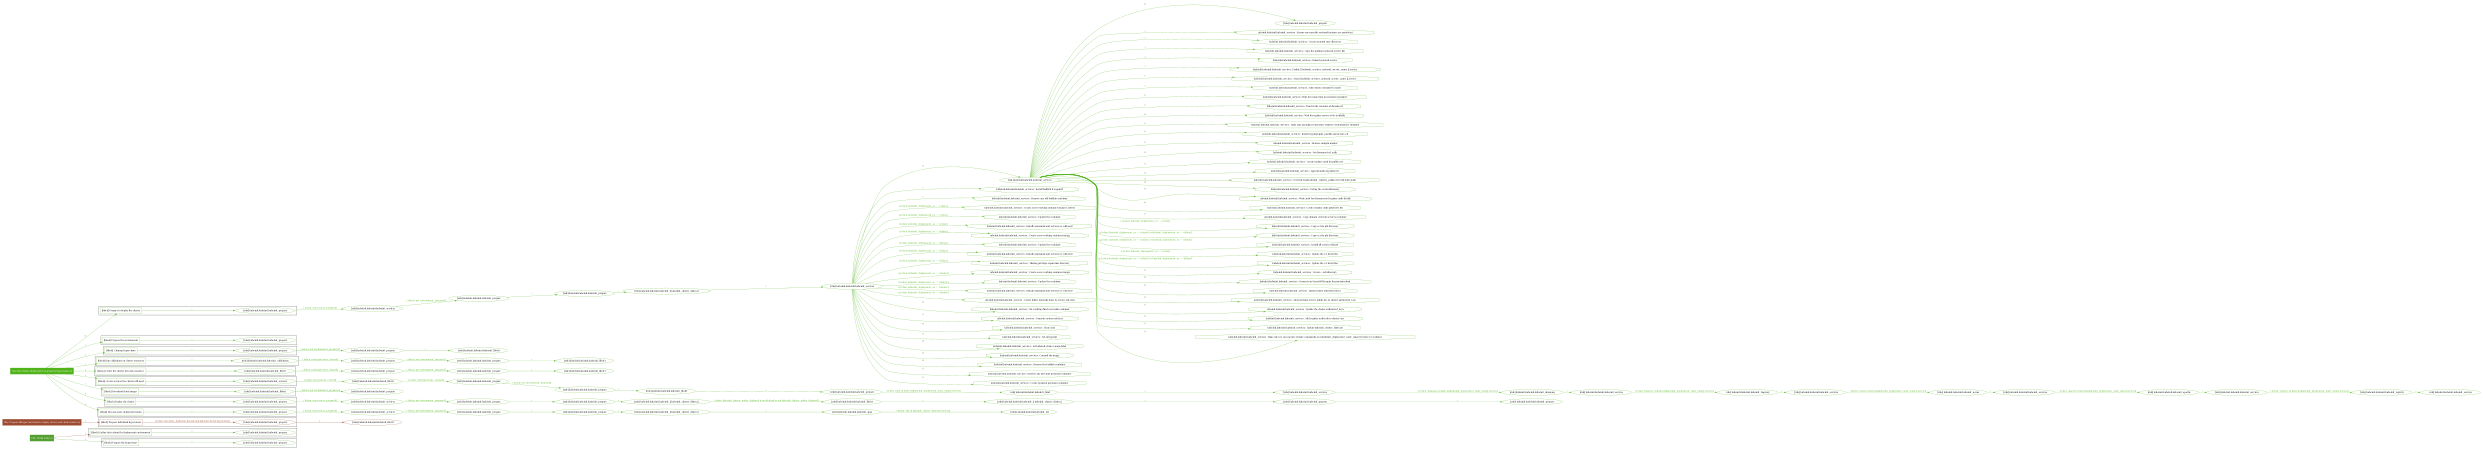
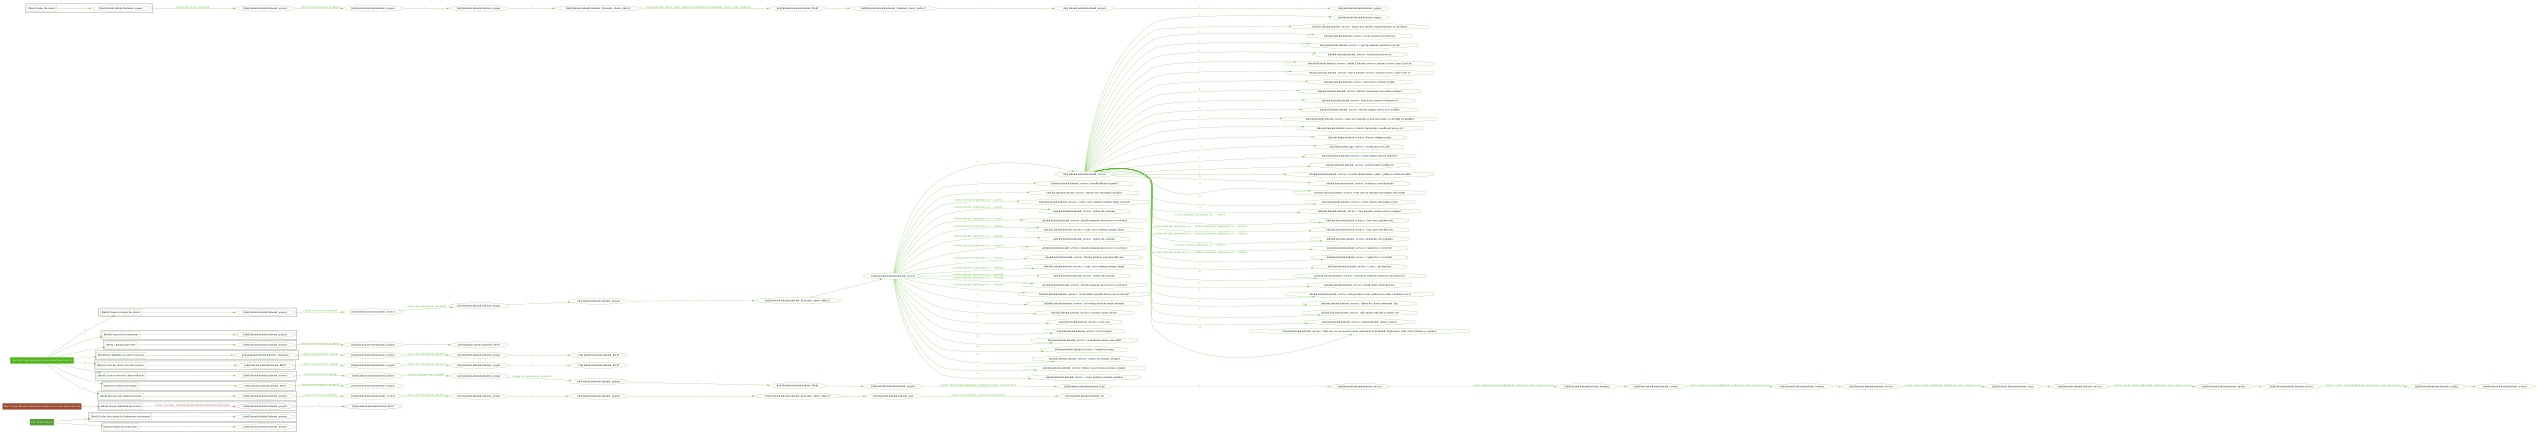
  digraph {
    concentrate=true
    fontname="Playfair Display"
    ordering=in
    rankdir=LR
    node [color="#50b319" fontname="Playfair Display"]
    edge [color="#50b319" fontcolor="#50b319" fontname="Playfair Display"]
    n1 [color="#529e2e" label="[role] kubeinit.kubeinit.kubeinit_prepare"]
    n2 [color="#529e2e" label="[block] Gather facts about the deployment environment" shape=box]
    n3 [color="#529e2e" label="[role] kubeinit.kubeinit.kubeinit_prepare"]
    n4 [color="#529e2e" label="[block] Prepare the hypervisors" shape=box]
    n5 [color="#529e2e" fontcolor="#ffffff" label="Play: Initial setup (1)" shape=box style=filled]
    n6 [color="#9c4a30" label="[role] kubeinit.kubeinit.kubeinit_libvirt"]
    n7 [color="#9c4a30" label="[role] kubeinit.kubeinit.kubeinit_prepare"]
    n8 [label="[role] kubeinit.kubeinit.kubeinit_prepare"]
    n9 [label="[role] kubeinit.kubeinit.kubeinit_libvirt"]
    n10 [label="[role] kubeinit.kubeinit.kubeinit_prepare"]
    n11 [label="[role] kubeinit.kubeinit.kubeinit_prepare"]
    n12 [label="[role] kubeinit.kubeinit.kubeinit_libvirt"]
    n13 [label="[role] kubeinit.kubeinit.kubeinit_prepare"]
    n14 [label="[role] kubeinit.kubeinit.kubeinit_prepare"]
    n15 [label="[role] kubeinit.kubeinit.kubeinit_libvirt"]
    n16 [label="[role] kubeinit.kubeinit.kubeinit_prepare"]
    n17 [label="[role] kubeinit.kubeinit.kubeinit_prepare"]
    n18 [label="[role] kubeinit.kubeinit.kubeinit_bind"]
    n19 [label="[role] kubeinit.kubeinit.kubeinit_prepare"]
    n20 [label="[role] kubeinit.kubeinit.kubeinit_libvirt"]
    n21 [label="[role] kubeinit.kubeinit.kubeinit_prepare"]
    n22 [label="[role] kubeinit.kubeinit.kubeinit_prepare"]
    n23 [label="[role] kubeinit.kubeinit.kubeinit_prepare"]
    n24 [label="[role] kubeinit.kubeinit.kubeinit_{{ kubeinit_cluster_distro }}"]
    n25 [label="[role] kubeinit.kubeinit.kubeinit_prepare"]
    n26 [label="[role] kubeinit.kubeinit.kubeinit_prepare"]
    n27 [label="[role] kubeinit.kubeinit.kubeinit_services"]
    n28 [label="[role] kubeinit.kubeinit.kubeinit_prepare"]
    n29 [label="[role] kubeinit.kubeinit.kubeinit_prepare"]
    n30 [label="[role] kubeinit.kubeinit.kubeinit_prepare"]
    n31 [label="[role] kubeinit.kubeinit.kubeinit_prepare"]
    n32 [label="[role] kubeinit.kubeinit.kubeinit_{{ kubeinit_cluster_distro }}"]
    n33 [label="[role] kubeinit.kubeinit.kubeinit_prepare"]
    n34 [label="[role] kubeinit.kubeinit.kubeinit_prepare"]
    n35 [label="[role] kubeinit.kubeinit.kubeinit_services"]
    n36 [label="[role] kubeinit.kubeinit.kubeinit_prepare"]
    n37 [label="[role] kubeinit.kubeinit.kubeinit_{{ kubeinit_cluster_distro }}"]
    n38 [label="[role] kubeinit.kubeinit.kubeinit_prepare"]
    n39 [label="[role] kubeinit.kubeinit.kubeinit_prepare"]
    n40 [label="[role] kubeinit.kubeinit.kubeinit_services"]
    n41 [label="[role] kubeinit.kubeinit.kubeinit_prepare"]
    n42 [label="[role] kubeinit.kubeinit.kubeinit_services"]
    n43 [label="[role] kubeinit.kubeinit.kubeinit_nexus"]
    n44 [label="[role] kubeinit.kubeinit.kubeinit_libvirt"]
    n45 [label="[role] kubeinit.kubeinit.kubeinit_libvirt"]
    n46 [label="[role] kubeinit.kubeinit.kubeinit_libvirt"]
    n47 [label="[role] kubeinit.kubeinit.kubeinit_{{ kubeinit_cluster_distro }}"]
    n48 [label="[role] kubeinit.kubeinit.kubeinit_libvirt"]
    n49 [label="[role] kubeinit.kubeinit.kubeinit_services"]
    n50 [label="[role] kubeinit.kubeinit.kubeinit_services"]
    n51 [label="[role] kubeinit.kubeinit.kubeinit_apps"]
    n52 [label="[role] kubeinit.kubeinit.kubeinit_services"]
    n53 [label="[role] kubeinit.kubeinit.kubeinit_services"]
    n54 [label="[role] kubeinit.kubeinit.kubeinit_registry"]
    n55 [label="[role] kubeinit.kubeinit.kubeinit_services"]
    n56 [label="[role] kubeinit.kubeinit.kubeinit_apache"]
    n57 [label="[role] kubeinit.kubeinit.kubeinit_services"]
    n58 [label="[role] kubeinit.kubeinit.kubeinit_haproxy"]
    n59 [label="[role] kubeinit.kubeinit.kubeinit_services"]
    n60 [label="[role] kubeinit.kubeinit.kubeinit_dnsmasq"]
    n61 [label="[role] kubeinit.kubeinit.kubeinit_services"]
    n62 [label="kubeinit.kubeinit.kubeinit_services : Ensure user specific systemd instance are persistent" shape=octagon]
    n63 [label="kubeinit.kubeinit.kubeinit_services : Create systemd user directory" shape=octagon]
    n64 [label="kubeinit.kubeinit.kubeinit_services : Copy the podman systemd service file" shape=octagon]
    n65 [label="kubeinit.kubeinit.kubeinit_services : Reload systemd service" shape=octagon]
    n66 [label="kubeinit.kubeinit.kubeinit_services : Enable {{ kubeinit_services_systemd_service_name }}.service" shape=octagon]
    n67 [label="kubeinit.kubeinit.kubeinit_services : Start {{ kubeinit_services_systemd_service_name }}.service" shape=octagon]
    n68 [label="kubeinit.kubeinit.kubeinit_services : Add remote container to hosts" shape=octagon]
    n69 [label="kubeinit.kubeinit.kubeinit_services : Wait for connection to provision container" shape=octagon]
    n70 [label="kubeinit.kubeinit.kubeinit_services : Read in the contents of domain.crt" shape=octagon]
    n71 [label="kubeinit.kubeinit.kubeinit_services : Wait for registry service to be available" shape=octagon]
    n72 [label="kubeinit.kubeinit.kubeinit_services : Make sure packages to generate registry credentials are installed" shape=octagon]
    n73 [label="kubeinit.kubeinit.kubeinit_services : Install cryptography, passlib and nexus3-cli" shape=octagon]
-   n74 [label="kubeinit.kubeinit.kubeinit_services : Remove nologin marker" shape=octagon]
-   n75 [label="kubeinit.kubeinit.kubeinit_services : Set disconnected_auth" shape=octagon]
+   n74 [label="kubeinit.deploy.kubeinit_services : Remove nologin marker" shape=octagon]
+   n75 [label="kubeinit.kubeinit.apps_services : Set disconnected_auth" shape=octagon]
    n76 [label="kubeinit.kubeinit.kubeinit_services : Create registry auth for pullsecret" shape=octagon]
    n77 [label="kubeinit.kubeinit.kubeinit_services : Append auths to pullsecret" shape=octagon]
    n78 [label="kubeinit.kubeinit.kubeinit_services : Override final kubeinit_registry_pullsecret with both auths" shape=octagon]
    n79 [label="kubeinit.kubeinit.kubeinit_services : Debug the creds dictionary" shape=octagon]
    n80 [label="kubeinit.kubeinit.kubeinit_services : Write auth for disconnected registry auth details" shape=octagon]
    n81 [label="kubeinit.kubeinit.kubeinit_services : Create registry auth pullsecret file" shape=octagon]
    n82 [label="kubeinit.kubeinit.kubeinit_services : Copy domain cert into services container" shape=octagon]
    n83 [label="kubeinit.kubeinit.kubeinit_services : Copy cert to pki directory" shape=octagon]
    n84 [label="kubeinit.kubeinit.kubeinit_services : Copy cert to pki directory" shape=octagon]
    n85 [label="kubeinit.kubeinit.kubeinit_services : Install all certs in ubuntu" shape=octagon]
    n86 [label="kubeinit.kubeinit.kubeinit_services : Update the CA trust files" shape=octagon]
    n87 [label="kubeinit.kubeinit.kubeinit_services : Update the CA trust files" shape=octagon]
    n88 [label="kubeinit.kubeinit.kubeinit_services : Create ~/.ssh directory" shape=octagon]
    n89 [label="kubeinit.kubeinit.kubeinit_services : Generate an OpenSSH keypair for provision host" shape=octagon]
    n90 [label="kubeinit.kubeinit.kubeinit_services : Install cluster authorized keys" shape=octagon]
    n91 [label="kubeinit.kubeinit.kubeinit_services : Add provision service public key to cluster authorized_keys" shape=octagon]
    n92 [label="kubeinit.kubeinit.kubeinit_services : Update the cluster authorized_keys" shape=octagon]
    n93 [label="kubeinit.kubeinit.kubeinit_services : Add registry auth info to cluster vars" shape=octagon]
    n94 [label="kubeinit.kubeinit.kubeinit_services : Update kubeinit_cluster_hostvars" shape=octagon]
    n95 [label="kubeinit.kubeinit.kubeinit_services : Make sure we can execute remote commands on {{ kubeinit_deployment_node_name }} before we continue" shape=octagon]
    n96 [label="kubeinit.kubeinit.kubeinit_services : Install buildah if required" shape=octagon]
    n97 [label="kubeinit.kubeinit.kubeinit_services : Remove any old buildah container" shape=octagon]
    n98 [label="kubeinit.kubeinit.kubeinit_services : Create a new working container image (CentOS)" shape=octagon]
    n99 [label="kubeinit.kubeinit.kubeinit_services : Update the container" shape=octagon]
    n100 [label="kubeinit.kubeinit.kubeinit_services : Install commands and services we will need" shape=octagon]
    n101 [label="kubeinit.kubeinit.kubeinit_services : Create a new working container image" shape=octagon]
    n102 [label="kubeinit.kubeinit.kubeinit_services : Update the container" shape=octagon]
    n103 [label="kubeinit.kubeinit.kubeinit_services : Install commands and services we will need" shape=octagon]
    n104 [label="kubeinit.kubeinit.kubeinit_services : Missing privilege separation directory" shape=octagon]
    n105 [label="kubeinit.kubeinit.kubeinit_services : Create a new working container image" shape=octagon]
    n106 [label="kubeinit.kubeinit.kubeinit_services : Update the container" shape=octagon]
    n107 [label="kubeinit.kubeinit.kubeinit_services : Install commands and services we will need" shape=octagon]
    n108 [label="kubeinit.kubeinit.kubeinit_services : Create folder normally done by service ssh start" shape=octagon]
    n109 [label="kubeinit.kubeinit.kubeinit_services : Set working directory inside container" shape=octagon]
    n110 [label="kubeinit.kubeinit.kubeinit_services : Generate system ssh keys" shape=octagon]
    n111 [label="kubeinit.kubeinit.kubeinit_services : Clear cmd" shape=octagon]
    n112 [label="kubeinit.kubeinit.kubeinit_services : Set entrypoint" shape=octagon]
    n113 [label="kubeinit.kubeinit.kubeinit_services : Set kubeinit-cluster-name label" shape=octagon]
    n114 [label="kubeinit.kubeinit.kubeinit_services : Commit the image" shape=octagon]
    n115 [label="kubeinit.kubeinit.kubeinit_services : Remove the buildah container" shape=octagon]
    n116 [label="kubeinit.kubeinit.kubeinit_services : Remove any previous provision container" shape=octagon]
    n117 [label="kubeinit.kubeinit.kubeinit_services : Create podman provision container" shape=octagon]
    n118 [color="#9c4a30" label="[block] Prepare individual hypervisors" shape=box]
    n119 [color="#9c4a30" fontcolor="#ffffff" label="Play: Prepare all hypervisor hosts to deploy service and cluster nodes (0)" shape=box style=filled]
    n120 [label="[block] Prepare to deploy the cluster" shape=box]
    n121 [label="[block] Prepare the environment" shape=box]
    n122 [label="[block] Cleanup hypervisors" shape=box]
    n123 [label="[role] kubeinit.kubeinit.kubeinit_validations"]
    n124 [label="[block] Run validations on cluster resources" shape=box]
    n125 [label="[block] Create the cluster network resources" shape=box]
    n126 [label="[block] Create services the cluster will need" shape=box]
    n127 [label="[block] Download cloud images" shape=box]
    n128 [label="[block] Deploy the cluster" shape=box]
    n129 [label="[block] Run any post-deployment tasks" shape=box]
    n130 [fontcolor="#ffffff" label="Play: Run cluster deployment on prepared hypervisors (1)" shape=box style=filled]
    n131 [label="[role] kubeinit.kubeinit.kubeinit_nfs"]
    subgraph sub_1 {
      n5
      subgraph cluster_2 {
        n1
        n2
      }
      subgraph cluster_3 {
        n3
        n4
      }
    }
    subgraph sub_4 {
      n1
      n3
      n6
      n7
      n8
      n9
      n10
      n11
      n12
      n13
      n14
      n15
      n16
      n17
      n18
      n19
      n20
      n21
      n22
      n23
      n24
      n25
      n26
      n27
      n28
      n29
      n30
      n31
      n32
      n33
      n34
      n35
      n36
      n37
      n38
      n39
      n40
      n41
    }
    subgraph sub_5 {
      n42
      n43
    }
    subgraph sub_6 {
      n6
      n9
      n12
      n15
      n17
      n19
      n20
      n22
      n29
      n44
      n45
      n46
      n47
      n48
    }
    subgraph sub_7 {
      n18
      n49
    }
    subgraph sub_8 {
      n24
      n31
      n32
      n37
      n47
      n48
      n50
      n51
    }
    subgraph sub_9 {
      n23
      n26
      n27
      n34
      n35
      n39
      n40
      n42
      n43
      n45
      n49
      n50
      n52
      n53
      n54
      n55
      n56
      n57
      n58
      n59
      n60
      n61
      n62
      n63
      n64
      n65
      n66
      n67
      n68
      n69
      n70
      n71
      n72
      n73
      n74
      n75
      n76
      n77
      n78
      n79
      n80
      n81
      n82
      n83
      n84
      n85
      n86
      n87
      n88
      n89
      n90
      n91
      n92
      n93
      n94
      n95
      n96
      n97
      n98
      n99
      n100
      n101
      n102
      n103
      n104
      n105
      n106
      n107
      n108
      n109
      n110
      n111
      n112
      n113
      n114
      n115
      n116
      n117
    }
    subgraph sub_10 {
      n119
      subgraph cluster_11 {
        n7
        n118
      }
    }
    subgraph sub_12 {
      n130
      subgraph cluster_13 {
        n28
        n120
      }
      subgraph cluster_14 {
        n8
        n121
      }
      subgraph cluster_15 {
        n11
        n122
      }
      subgraph cluster_16 {
        n123
        n124
      }
      subgraph cluster_17 {
        n44
        n125
      }
      subgraph cluster_18 {
        n52
        n126
      }
      subgraph cluster_19 {
        n46
        n127
      }
      subgraph cluster_20 {
        n36
        n128
      }
      subgraph cluster_21 {
        n41
        n129
      }
    }
    subgraph sub_22 {
      n14
      n123
    }
    subgraph sub_23 {
      n53
      n54
    }
    subgraph sub_24 {
      n55
      n56
    }
    subgraph sub_25 {
      n57
      n58
    }
    subgraph sub_26 {
      n59
      n60
    }
    subgraph sub_27 {
      n131
    }
    subgraph sub_28 {
      n51
      n131
    }
    n2 -> n1 [color="#529e2e" fontcolor="#529e2e" label="1 "]
    n4 -> n3 [color="#529e2e" fontcolor="#529e2e" label="1 "]
    n5 -> n2 [color="#9c4a30" fontcolor="#529e2e" label=1]
    n5 -> n4 [color="#529e2e" fontcolor="#529e2e" label=2]
    n7 -> n6 [color="#9c4a30" fontcolor="#9c4a30" label="1 "]
    n10 -> n9 [label="1 "]
    n11 -> n10 [label="1 [when: not environment_prepared]"]
    n13 -> n12 [label="1 "]
    n14 -> n13 [label="1 [when: not environment_prepared]"]
    n16 -> n15 [label="1 "]
    n17 -> n16 [label="1 [when: not environment_prepared]"]
    n18 -> n49 [label="1 "]
    n19 -> n18 [label="1 [when: 'bind' in hostvars[kubeinit_deployment_node_name].services]"]
    n20 -> n19 [label="1 "]
    n21 -> n20 [label="1 "]
    n22 -> n21 [label="1 [when: not environment_prepared]"]
    n24 -> n50 [label="1 "]
    n25 -> n24 [label="1 "]
    n26 -> n25 [label="1 "]
    n27 -> n26 [label="1 [when: not environment_prepared]"]
    n28 -> n27 [label="1 [when: not services_prepared]"]
    n31 -> n30 [label="1 "]
    n32 -> n48 [label="1 [when: kubeinit_cluster_nodes_deployed is not defined or not kubeinit_cluster_nodes_deployed]"]
    n33 -> n32 [label="1 "]
    n34 -> n33 [label="1 "]
    n35 -> n34 [label="1 [when: not environment_prepared]"]
    n36 -> n35 [label="1 [when: not services_prepared]"]
    n37 -> n51 [label="1 "]
    n38 -> n37 [label="1 "]
    n39 -> n38 [label="1 "]
    n40 -> n39 [label="1 [when: not environment_prepared]"]
    n41 -> n40 [label="1 [when: not services_prepared]"]
    n42 -> n56 [label="1 [when: 'apache' in hostvars[kubeinit_deployment_node_name].services]"]
    n43 -> n42 [label="1 "]
    n44 -> n17 [label="1 [when: not hypervisors_cleaned]"]
    n45 -> n22 [label="1 [when: not hypervisors_cleaned]"]
    n46 -> n29 [label="1 [when: not environment_prepared]"]
    n47 -> n31 [label="1 "]
    n48 -> n47 [label="1 "]
    n49 -> n60 [label="1 [when: 'dnsmasq' in hostvars[kubeinit_deployment_node_name].services]"]
    n50 -> n61 [label="23 "]
    n50 -> n96 [label="1 "]
    n50 -> n97 [label="2 "]
    n50 -> n98 [label="3 [when: kubeinit_deployment_os == 'centos']"]
    n50 -> n99 [label="4 [when: kubeinit_deployment_os == 'centos']"]
    n50 -> n100 [label="5 [when: kubeinit_deployment_os == 'centos']"]
    n50 -> n101 [label="6 [when: kubeinit_deployment_os == 'debian']"]
    n50 -> n102 [label="7 [when: kubeinit_deployment_os == 'debian']"]
    n50 -> n103 [label="8 [when: kubeinit_deployment_os == 'debian']"]
    n50 -> n104 [label="9 [when: kubeinit_deployment_os == 'debian']"]
    n50 -> n105 [label="10 [when: kubeinit_deployment_os == 'ubuntu']"]
    n50 -> n106 [label="11 [when: kubeinit_deployment_os == 'ubuntu']"]
    n50 -> n107 [label="12 [when: kubeinit_deployment_os == 'ubuntu']"]
    n50 -> n108 [label="13 [when: kubeinit_deployment_os == 'ubuntu']"]
    n50 -> n109 [label="14 "]
    n50 -> n110 [label="15 "]
    n50 -> n111 [label="16 "]
    n50 -> n112 [label="17 "]
    n50 -> n113 [label="18 "]
    n50 -> n114 [label="19 "]
    n50 -> n115 [label="20 "]
    n50 -> n116 [label="21 "]
    n50 -> n117 [label="22 "]
    n51 -> n131 [label="1 [when: 'nfs' in kubeinit_cluster_hostvars.services]"]
    n52 -> n45 [label="1 [when: not network_created]"]
    n54 -> n53 [label="1 "]
    n55 -> n54 [label="1 [when: 'registry' in hostvars[kubeinit_deployment_node_name].services]"]
    n56 -> n55 [label="1 "]
    n57 -> n43 [label="1 [when: 'nexus' in hostvars[kubeinit_deployment_node_name].services]"]
    n58 -> n57 [label="1 "]
    n59 -> n58 [label="1 [when: 'haproxy' in hostvars[kubeinit_deployment_node_name].services]"]
    n60 -> n59 [label="1 "]
    n61 -> n23 [label="35 "]
    n61 -> n62 [label="1 "]
    n61 -> n63 [label="2 "]
    n61 -> n64 [label="3 "]
    n61 -> n65 [label="4 "]
    n61 -> n66 [label="5 "]
    n61 -> n67 [label="6 "]
    n61 -> n68 [label="7 "]
    n61 -> n69 [label="8 "]
    n61 -> n70 [label="9 "]
    n61 -> n71 [label="10 "]
    n61 -> n72 [label="11 "]
    n61 -> n73 [label="12 "]
    n61 -> n74 [label="13 "]
    n61 -> n75 [label="14 "]
    n61 -> n76 [label="15 "]
    n61 -> n77 [label="16 "]
    n61 -> n78 [label="17 "]
    n61 -> n79 [label="18 "]
    n61 -> n80 [label="19 "]
    n61 -> n81 [label="20 "]
    n61 -> n82 [label="21 "]
    n61 -> n83 [label="22 [when: kubeinit_deployment_os == 'centos']"]
    n61 -> n84 [label="23 [when: kubeinit_deployment_os == 'ubuntu' or kubeinit_deployment_os == 'debian']"]
    n61 -> n85 [label="24 [when: kubeinit_deployment_os == 'ubuntu' or kubeinit_deployment_os == 'debian']"]
    n61 -> n86 [label="25 [when: kubeinit_deployment_os == 'centos']"]
    n61 -> n87 [label="26 [when: kubeinit_deployment_os == 'ubuntu' or kubeinit_deployment_os == 'debian']"]
    n61 -> n88 [label="27 "]
    n61 -> n89 [label="28 "]
    n61 -> n90 [label="29 "]
    n61 -> n91 [label="30 "]
    n61 -> n92 [label="31 "]
    n61 -> n93 [label="32 "]
    n61 -> n94 [label="33 "]
    n61 -> n95 [label="34 "]
    n118 -> n7 [color="#9c4a30" fontcolor="#9c4a30" label="1 [when: inventory_hostname in hostvars['kubeinit-facts'].hypervisors]"]
    n119 -> n118 [color="#9c4a30" fontcolor="#9c4a30" label=1]
    n120 -> n28 [label="1 "]
    n121 -> n8 [label="1 "]
    n122 -> n11 [label="1 "]
    n123 -> n14 [label="1 [when: not hypervisors_cleaned]"]
    n124 -> n123 [label="1 "]
    n125 -> n44 [label="1 "]
    n126 -> n52 [label="1 "]
    n127 -> n46 [label="1 "]
    n128 -> n36 [label="1 "]
    n129 -> n41 [label="1 "]
    n130 -> n120 [label="15 "]
    n130 -> n121 [label=1]
    n130 -> n122 [label=2]
    n130 -> n124 [label=3]
    n130 -> n125 [label=4]
    n130 -> n126 [label=5]
    n130 -> n127 [label=7]
-   n130 -> n128 [label=8]
    n130 -> n129 [label=9]
  }
